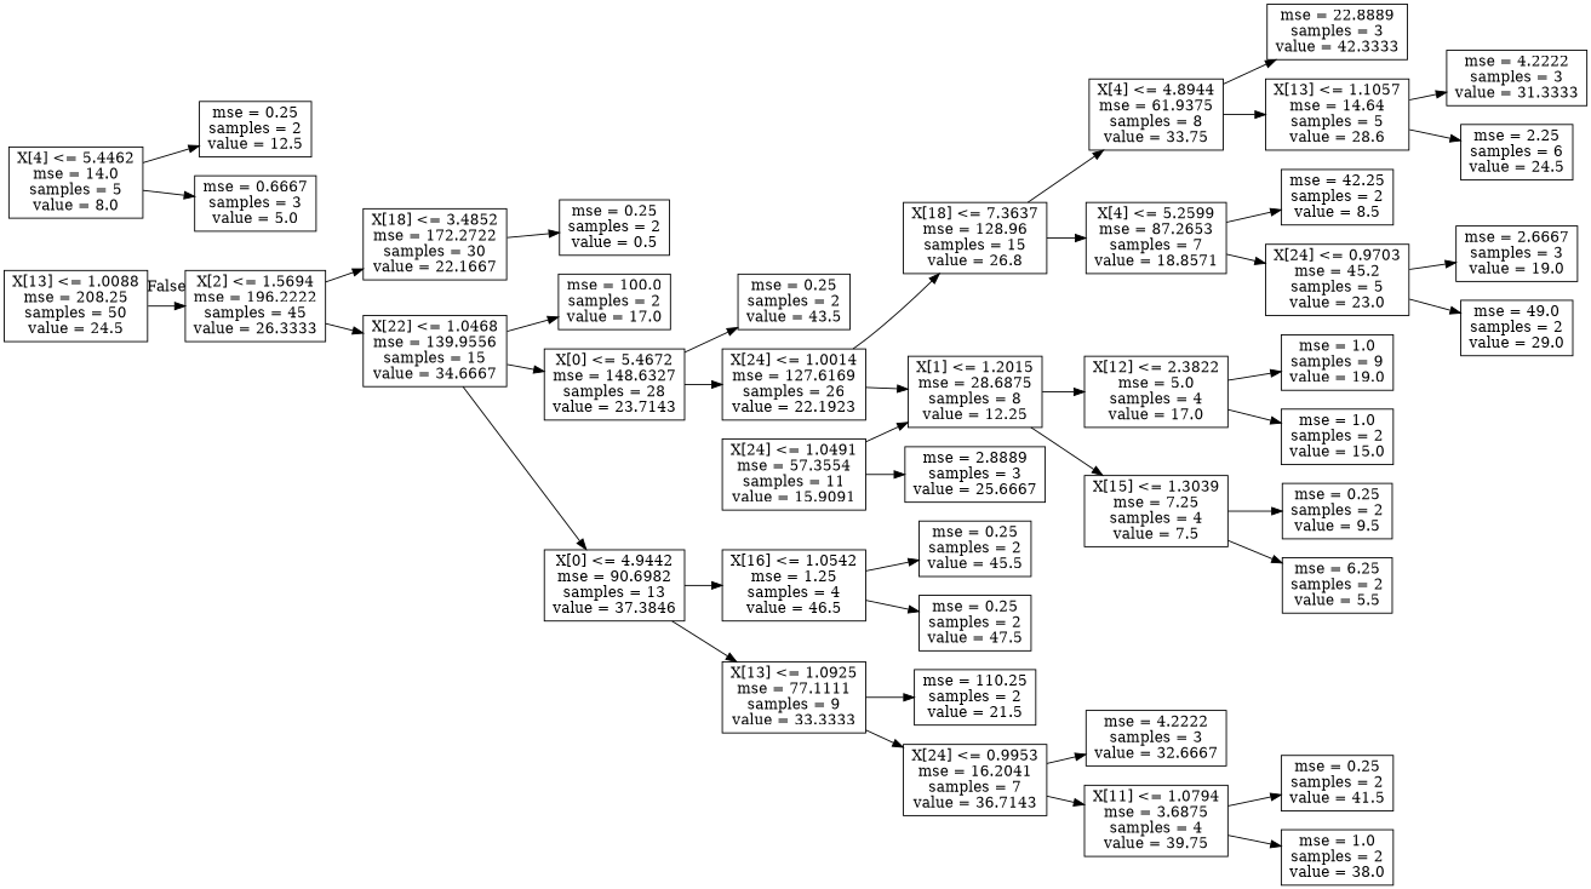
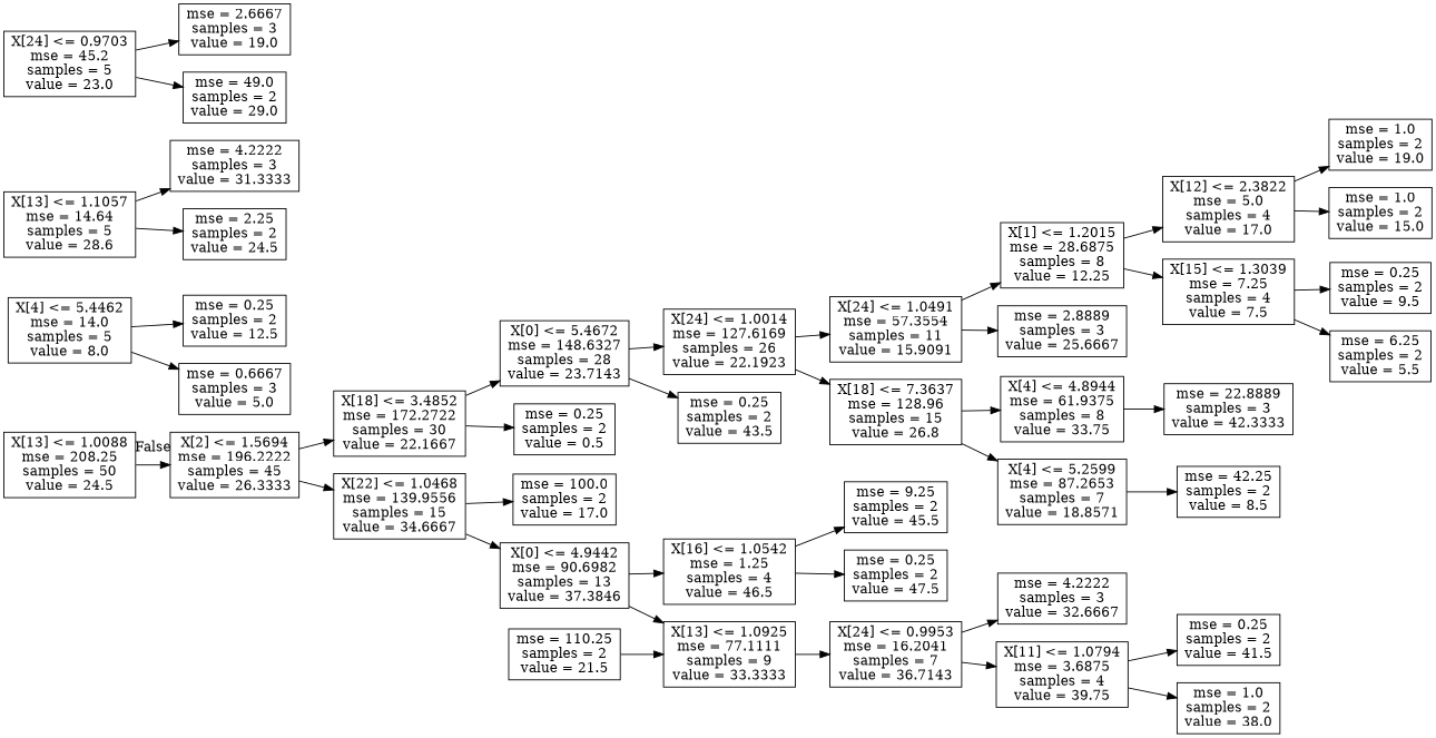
  digraph {
    rankdir=LR
    node [shape=box]
    n1 [label="X[13] <= 1.0088\nmse = 208.25\nsamples = 50\nvalue = 24.5"]
    n2 [label="X[2] <= 1.5694\nmse = 196.2222\nsamples = 45\nvalue = 26.3333"]
    n3 [label="X[4] <= 5.4462\nmse = 14.0\nsamples = 5\nvalue = 8.0"]
    n4 [label="mse = 0.25\nsamples = 2\nvalue = 12.5"]
    n5 [label="mse = 0.6667\nsamples = 3\nvalue = 5.0"]
    n6 [label="X[18] <= 3.4852\nmse = 172.2722\nsamples = 30\nvalue = 22.1667"]
    n7 [label="X[22] <= 1.0468\nmse = 139.9556\nsamples = 15\nvalue = 34.6667"]
    n8 [label="mse = 0.25\nsamples = 2\nvalue = 0.5"]
    n9 [label="X[0] <= 5.4672\nmse = 148.6327\nsamples = 28\nvalue = 23.7143"]
    n10 [label="X[0] <= 4.9442\nmse = 90.6982\nsamples = 13\nvalue = 37.3846"]
    n11 [label="mse = 100.0\nsamples = 2\nvalue = 17.0"]
    n12 [label="X[24] <= 1.0014\nmse = 127.6169\nsamples = 26\nvalue = 22.1923"]
    n13 [label="mse = 0.25\nsamples = 2\nvalue = 43.5"]
    n14 [label="X[18] <= 7.3637\nmse = 128.96\nsamples = 15\nvalue = 26.8"]
    n15 [label="X[24] <= 1.0491\nmse = 57.3554\nsamples = 11\nvalue = 15.9091"]
    n16 [label="X[4] <= 4.8944\nmse = 61.9375\nsamples = 8\nvalue = 33.75"]
    n17 [label="X[4] <= 5.2599\nmse = 87.2653\nsamples = 7\nvalue = 18.8571"]
    n18 [label="X[1] <= 1.2015\nmse = 28.6875\nsamples = 8\nvalue = 12.25"]
    n19 [label="mse = 2.8889\nsamples = 3\nvalue = 25.6667"]
    n20 [label="mse = 22.8889\nsamples = 3\nvalue = 42.3333"]
    n21 [label="X[13] <= 1.1057\nmse = 14.64\nsamples = 5\nvalue = 28.6"]
    n22 [label="mse = 42.25\nsamples = 2\nvalue = 8.5"]
    n23 [label="X[24] <= 0.9703\nmse = 45.2\nsamples = 5\nvalue = 23.0"]
    n24 [label="mse = 4.2222\nsamples = 3\nvalue = 31.3333"]
-   n25 [label="mse = 2.25\nsamples = 6\nvalue = 24.5"]
+   n25 [label="mse = 2.25\nsamples = 2\nvalue = 24.5"]
    n26 [label="mse = 2.6667\nsamples = 3\nvalue = 19.0"]
    n27 [label="mse = 49.0\nsamples = 2\nvalue = 29.0"]
    n28 [label="X[12] <= 2.3822\nmse = 5.0\nsamples = 4\nvalue = 17.0"]
    n29 [label="X[15] <= 1.3039\nmse = 7.25\nsamples = 4\nvalue = 7.5"]
-   n30 [label="mse = 1.0\nsamples = 9\nvalue = 19.0"]
+   n30 [label="mse = 1.0\nsamples = 2\nvalue = 19.0"]
    n31 [label="mse = 1.0\nsamples = 2\nvalue = 15.0"]
    n32 [label="mse = 0.25\nsamples = 2\nvalue = 9.5"]
    n33 [label="mse = 6.25\nsamples = 2\nvalue = 5.5"]
    n34 [label="X[13] <= 1.0925\nmse = 77.1111\nsamples = 9\nvalue = 33.3333"]
    n35 [label="X[16] <= 1.0542\nmse = 1.25\nsamples = 4\nvalue = 46.5"]
    n36 [label="X[24] <= 0.9953\nmse = 16.2041\nsamples = 7\nvalue = 36.7143"]
    n37 [label="mse = 110.25\nsamples = 2\nvalue = 21.5"]
    n38 [label="mse = 0.25\nsamples = 2\nvalue = 47.5"]
-   n39 [label="mse = 0.25\nsamples = 2\nvalue = 45.5"]
+   n39 [label="mse = 9.25\nsamples = 2\nvalue = 45.5"]
    n40 [label="mse = 4.2222\nsamples = 3\nvalue = 32.6667"]
    n41 [label="X[11] <= 1.0794\nmse = 3.6875\nsamples = 4\nvalue = 39.75"]
    n42 [label="mse = 0.25\nsamples = 2\nvalue = 41.5"]
    n43 [label="mse = 1.0\nsamples = 2\nvalue = 38.0"]
    n1 -> n2 [headlabel=False labelangle=-45 labeldistance=2.5]
    n2 -> n6
    n2 -> n7
    n3 -> n4
    n3 -> n5
    n6 -> n8
-   n7 -> n9
+   n6 -> n9
    n7 -> n10
    n7 -> n11
    n9 -> n12
    n9 -> n13
    n10 -> n34
    n10 -> n35
    n12 -> n14
-   n12 -> n18
+   n12 -> n15
    n14 -> n16
    n14 -> n17
    n15 -> n18
    n15 -> n19
    n16 -> n20
-   n16 -> n21
    n17 -> n22
-   n17 -> n23
    n18 -> n28
    n18 -> n29
    n21 -> n24
    n21 -> n25
    n23 -> n26
    n23 -> n27
    n28 -> n30
    n28 -> n31
    n29 -> n32
    n29 -> n33
    n34 -> n36
-   n34 -> n37
+   n37 -> n34
    n35 -> n38
    n35 -> n39
    n36 -> n40
    n36 -> n41
    n41 -> n42
    n41 -> n43
  }
